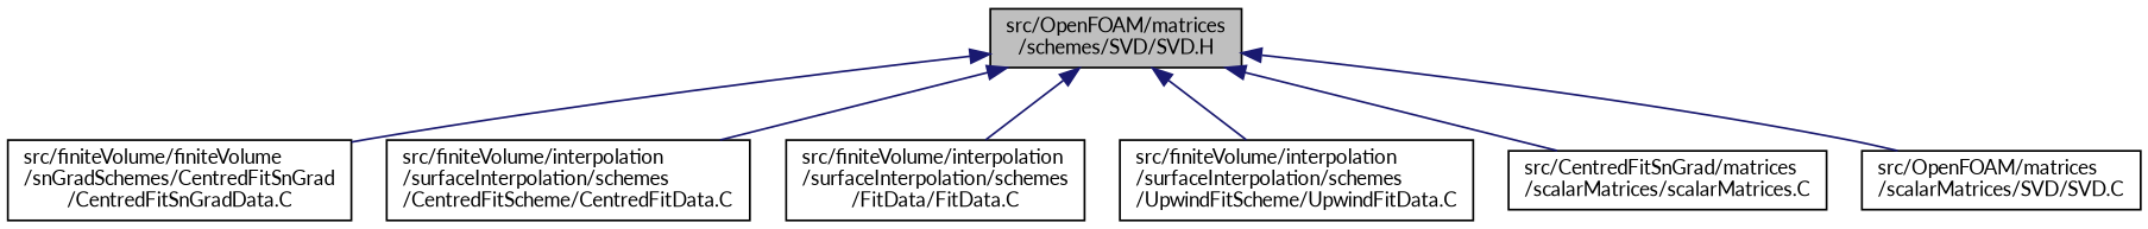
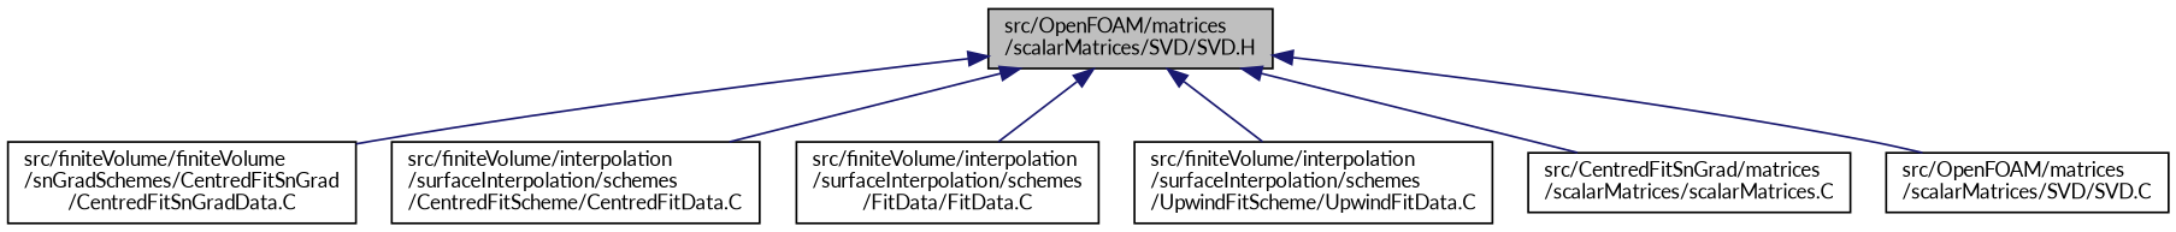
  digraph {
    fontname=Lato
    node [color=black fontname=Lato fontsize=10 shape=record]
    edge [color=midnightblue dir=back fontname=Lato fontsize=10 labelfontname=Helvetica labelfontsize=10 style=solid]
-   n1 [fillcolor=grey75 fontcolor=black height=0.2 label="src/OpenFOAM/matrices\l/schemes/SVD/SVD.H" style=filled width=0.4]
+   n1 [fillcolor=grey75 fontcolor=black height=0.2 label="src/OpenFOAM/matrices\l/scalarMatrices/SVD/SVD.H" style=filled width=0.4]
    n2 [height=0.2 label="src/finiteVolume/finiteVolume\l/snGradSchemes/CentredFitSnGrad\l/CentredFitSnGradData.C" width=0.4]
    n3 [height=0.2 label="src/finiteVolume/interpolation\l/surfaceInterpolation/schemes\l/CentredFitScheme/CentredFitData.C" width=0.4]
    n4 [height=0.2 label="src/finiteVolume/interpolation\l/surfaceInterpolation/schemes\l/FitData/FitData.C" width=0.4]
    n5 [height=0.2 label="src/finiteVolume/interpolation\l/surfaceInterpolation/schemes\l/UpwindFitScheme/UpwindFitData.C" width=0.4]
    n6 [height=0.2 label="src/CentredFitSnGrad/matrices\l/scalarMatrices/scalarMatrices.C" width=0.4]
    n7 [height=0.2 label="src/OpenFOAM/matrices\l/scalarMatrices/SVD/SVD.C" width=0.4]
    n1 -> n2
    n1 -> n3
    n1 -> n4
    n1 -> n5
    n1 -> n6
    n1 -> n7
  }
